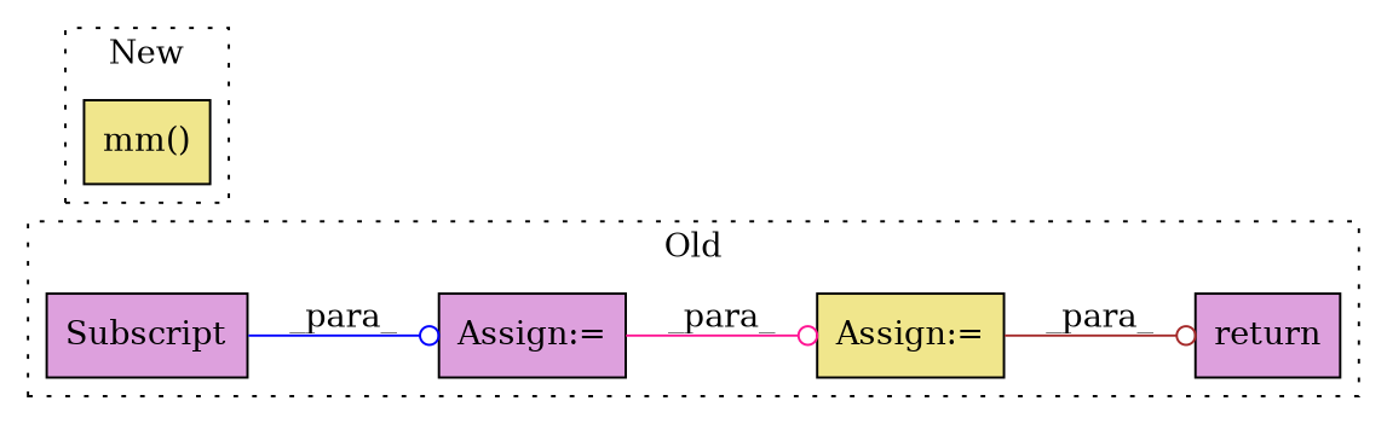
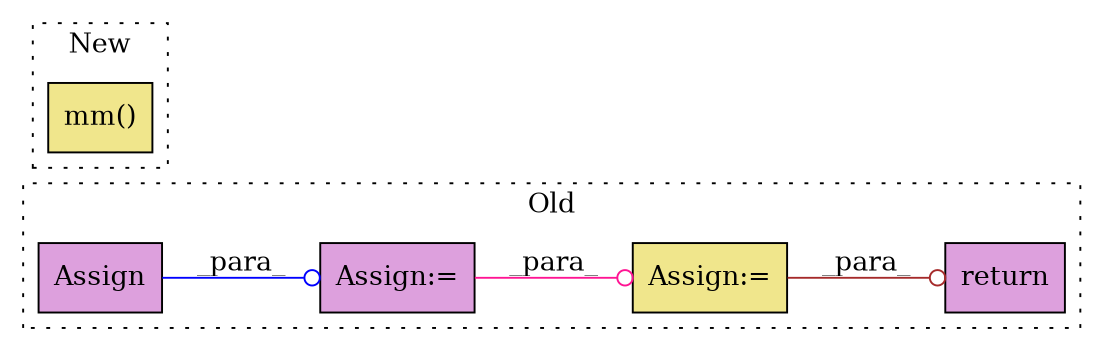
  digraph {
    rankdir=LR
    node [a=68 l=3 shape=box style=filled fillcolor=plum]
    edge [arrowhead=odot]
-   n1 [a=63 l="22,0" label=Subscript s="11264,0"]
+   n1 [a=63 l="22,0" label=Assign s="11264,0"]
    n2 [label="Assign:=" s=11261]
    n3 [label="Assign:=" s=11510 fillcolor=khaki]
    n4 [a=93 l=7 label=return s=11580]
    n5 [a=75 l="17,1" label="mm()" s="12311,12337" fillcolor=khaki]
    subgraph cluster_1 {
      label=Old
      style=dotted
      n1
      n2
      n3
      n4
    }
    subgraph cluster_2 {
      label=New
      style=dotted
      n5
    }
    n1 -> n2 [label=_para_ color=blue]
    n2 -> n3 [label=_para_ color=deeppink]
    n3 -> n4 [label=_para_ color=brown]
  }
